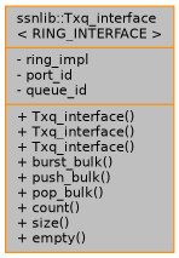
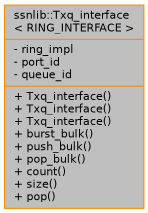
  digraph {
-   n1 [color=darkorange fillcolor=grey75 fontcolor=black fontname=Helvetica fontsize=10 height=0.2 label="{ssnlib::Txq_interface\l\< RING_INTERFACE \>\n|- ring_impl\l- port_id\l- queue_id\l|+ Txq_interface()\l+ Txq_interface()\l+ Txq_interface()\l+ burst_bulk()\l+ push_bulk()\l+ pop_bulk()\l+ count()\l+ size()\l+ empty()\l}" shape=record style=filled width=0.4]
+   n1 [color=darkorange fillcolor=grey75 fontcolor=black fontname=Helvetica fontsize=10 height=0.2 label="{ssnlib::Txq_interface\l\< RING_INTERFACE \>\n|- ring_impl\l- port_id\l- queue_id\l|+ Txq_interface()\l+ Txq_interface()\l+ Txq_interface()\l+ burst_bulk()\l+ push_bulk()\l+ pop_bulk()\l+ count()\l+ size()\l+ pop()\l}" shape=record style=filled width=0.4]
  }
